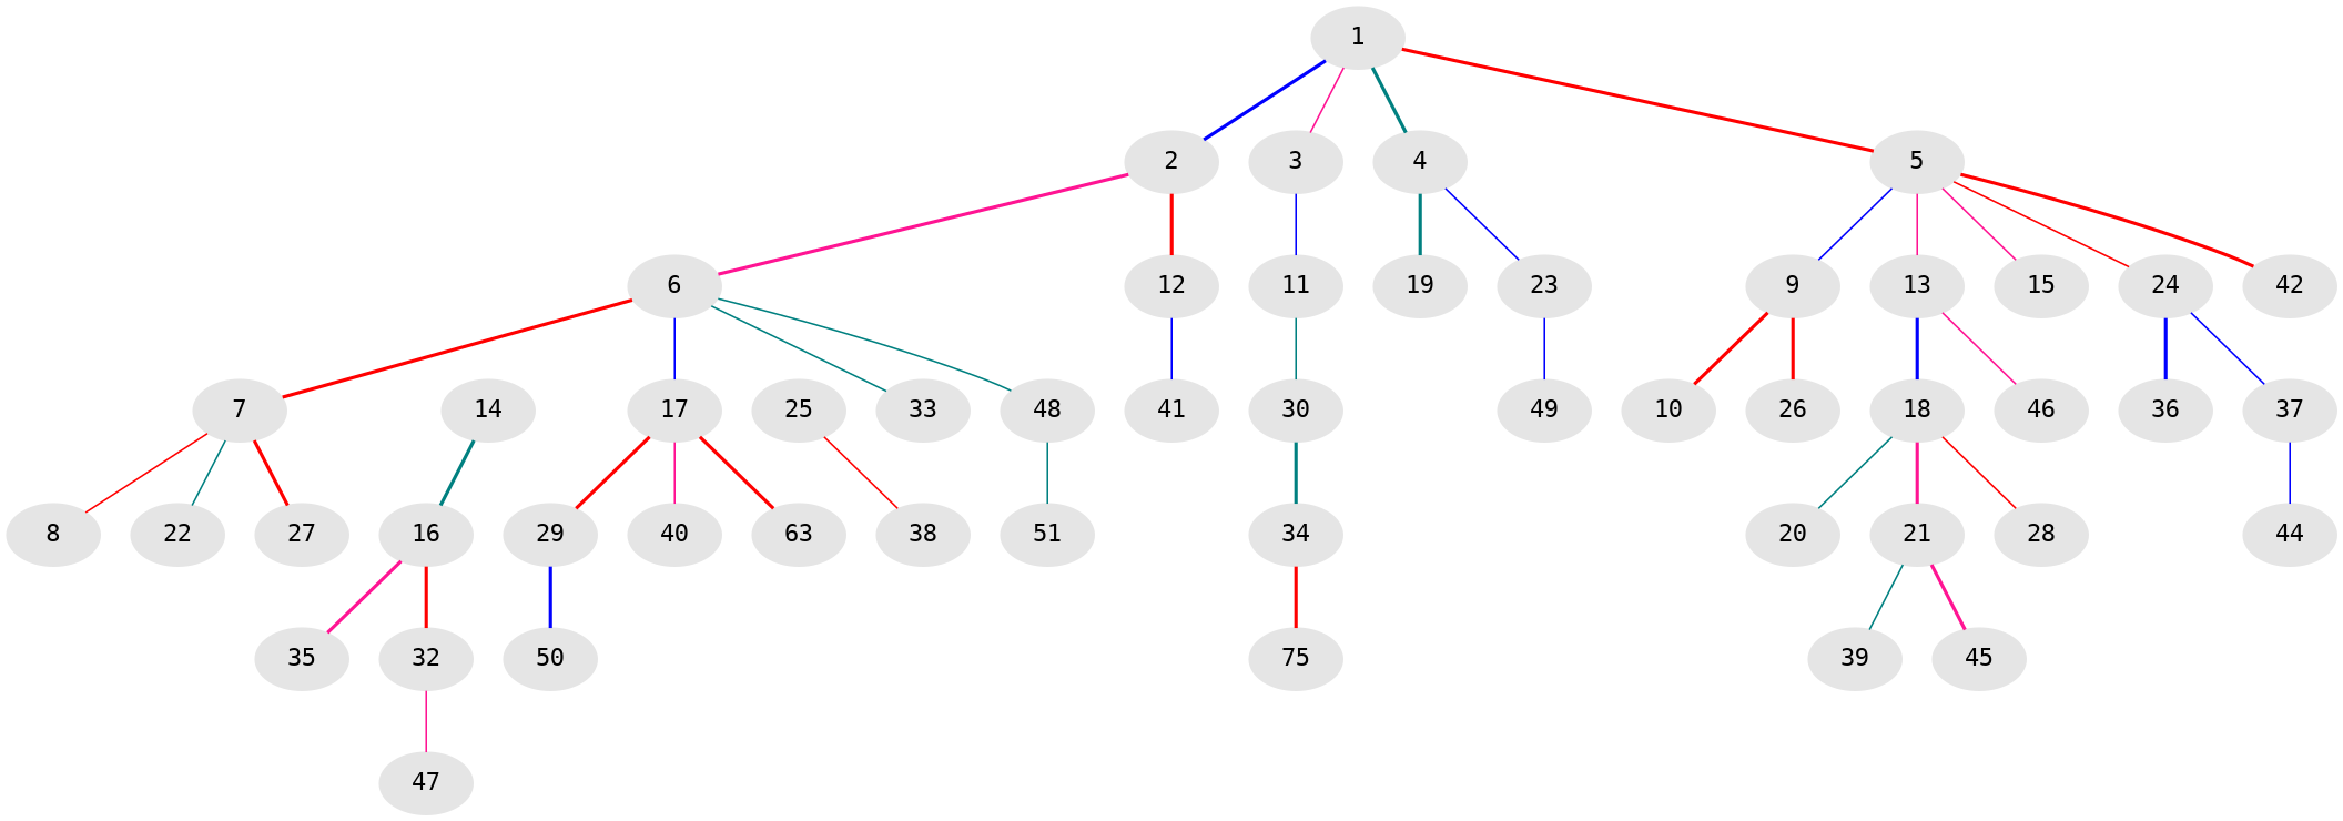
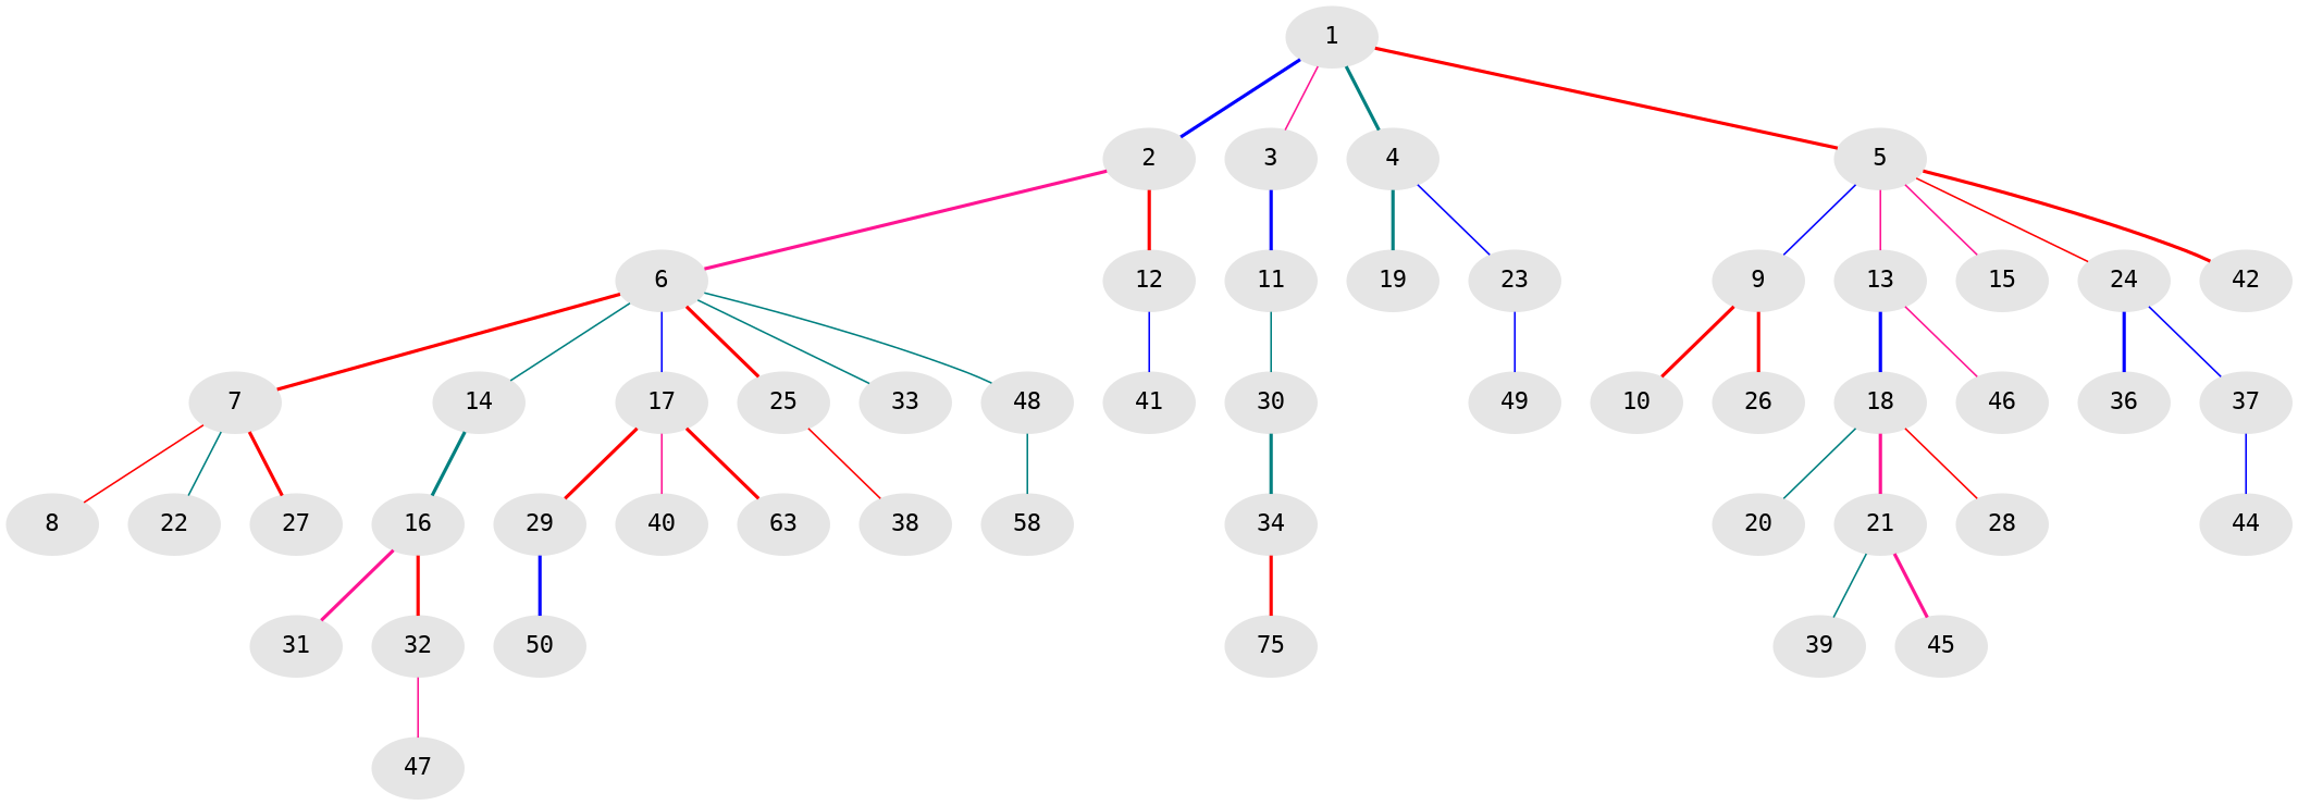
  graph {
    fontname="DejaVu Sans Mono"
    node [color=gray90 fontname="DejaVu Sans Mono" style=filled]
    edge [color=red fontname="DejaVu Sans Mono" style=bold weight=1.0]
    1
    2
    3
    4
    5
    6
    12
    11
    19
    23
    9
    13
    15
    24
    42
    7
    14
    17
    25
    33
    48
    41
    30
    49
    10
    26
    18
    46
    36
    37
    8
    22
    27
    16
    29
    40
    n37 [label=63]
    38
-   51
+   51 [label=58]
    34
    20
    21
    28
-   31 [label=35]
+   31
    32
    47
    50
    39
    45
    44
    n51 [label=75]
    1 -- 2 [color=blue]
    1 -- 3 [color=deeppink style=solid]
    1 -- 4 [color=teal]
    1 -- 5
    2 -- 6 [color=deeppink]
    2 -- 12
-   3 -- 11 [color=blue style=solid weight=4.0]
+   3 -- 11 [color=blue weight=4.0]
    4 -- 19 [color=teal weight=2.0]
    4 -- 23 [color=blue style=solid]
    5 -- 9 [color=blue style=solid]
    5 -- 13 [color=deeppink style=solid weight=3.0]
    5 -- 15 [color=deeppink style=solid]
    5 -- 24 [style=solid]
    5 -- 42
    6 -- 7
+   6 -- 14 [color=teal style=solid]
    6 -- 17 [color=blue style=solid weight=3.0]
+   6 -- 25
    6 -- 33 [color=teal style=solid]
    6 -- 48 [color=teal style=solid]
    12 -- 41 [color=blue style=solid]
    11 -- 30 [color=teal style=solid]
    23 -- 49 [color=blue style=solid weight=2.0]
    9 -- 10
    9 -- 26
    13 -- 18 [color=blue]
    13 -- 46 [color=deeppink style=solid]
    24 -- 36 [color=blue]
    24 -- 37 [color=blue style=solid]
    7 -- 8 [style=solid]
    7 -- 22 [color=teal style=solid]
    7 -- 27
    14 -- 16 [color=teal]
    17 -- 29
    17 -- 40 [color=deeppink style=solid]
    17 -- n37
    25 -- 38 [style=solid]
    48 -- 51 [color=teal style=solid]
    30 -- 34 [color=teal]
    18 -- 20 [color=teal style=solid]
    18 -- 21 [color=deeppink]
    18 -- 28 [style=solid]
    37 -- 44 [color=blue style=solid]
    16 -- 31 [color=deeppink]
    16 -- 32
    29 -- 50 [color=blue]
    34 -- n51 [weight=2.0]
    21 -- 39 [color=teal style=solid]
    21 -- 45 [color=deeppink]
    32 -- 47 [color=deeppink style=solid]
  }
